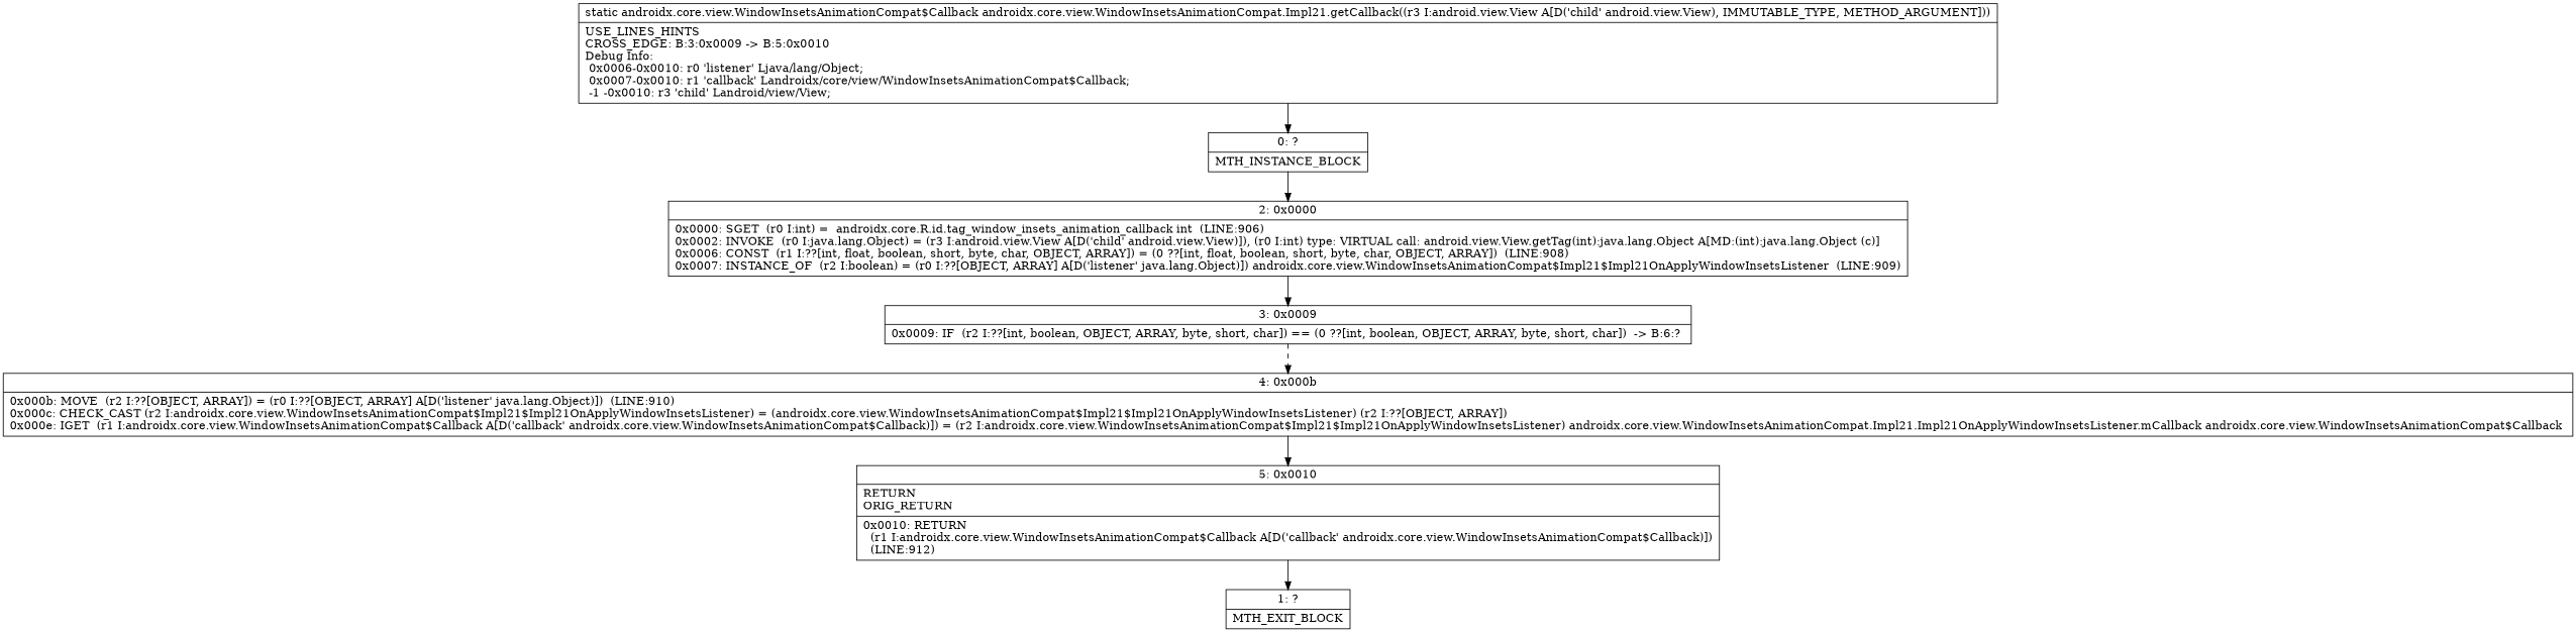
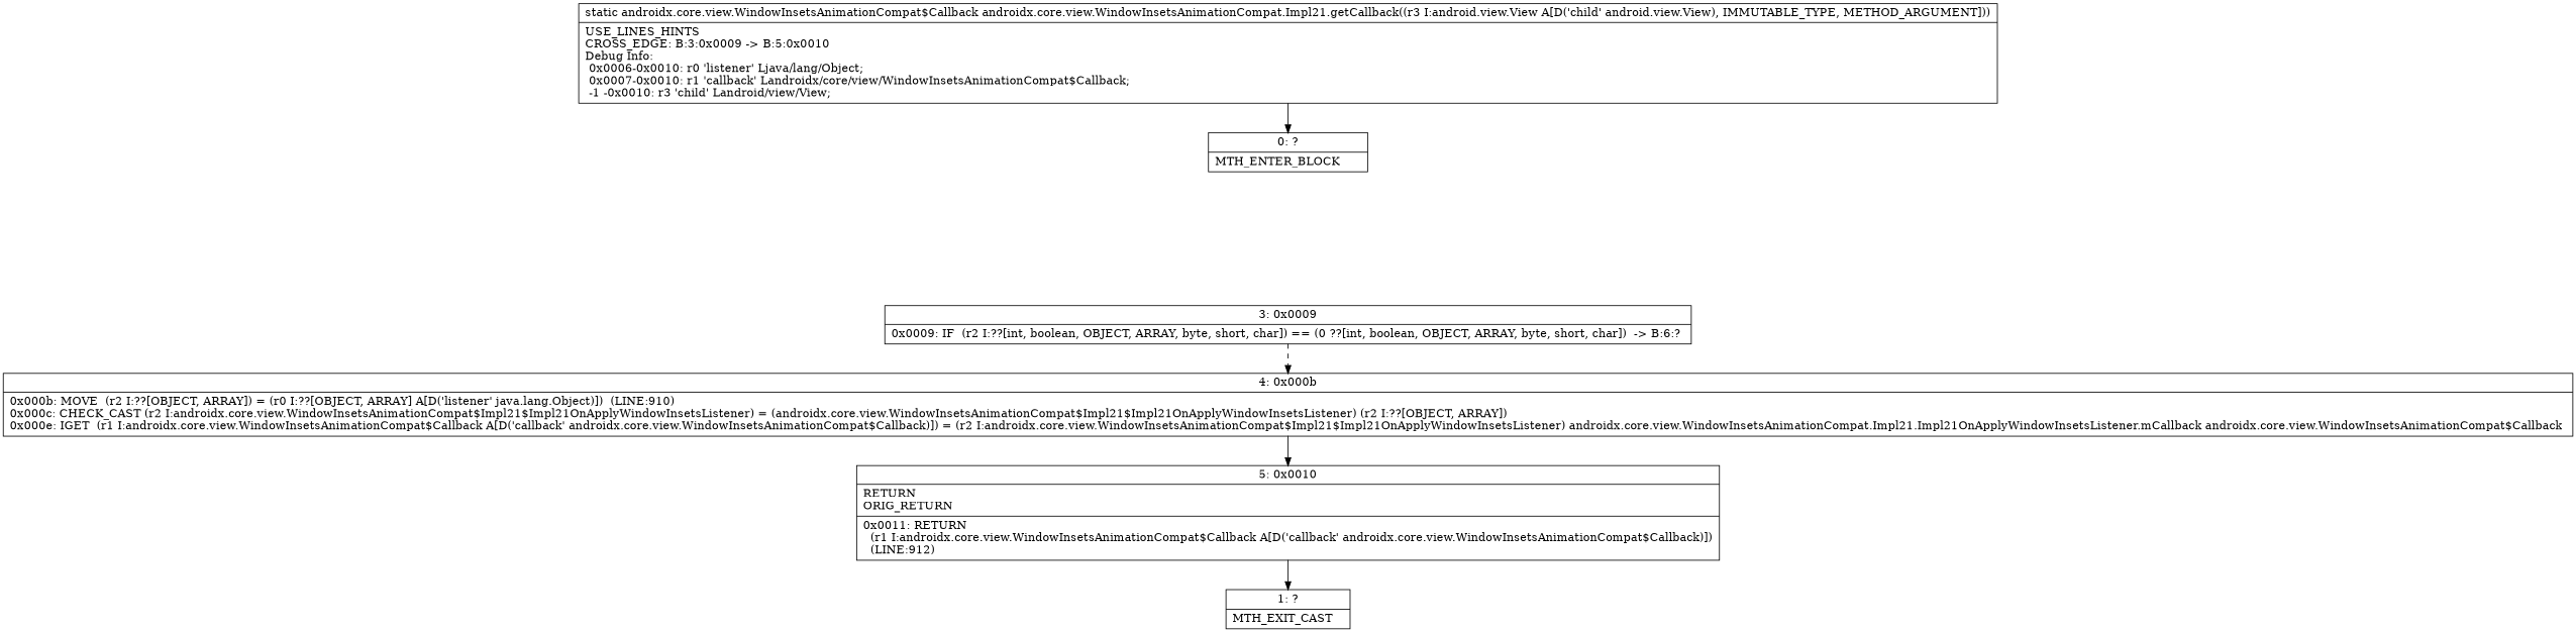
  digraph {
    node [shape=record]
-   n1 [label="{0\:\ ?|MTH_INSTANCE_BLOCK\l}"]
-   n2 [label="{2\:\ 0x0000|0x0000: SGET  (r0 I:int) =  androidx.core.R.id.tag_window_insets_animation_callback int  (LINE:906)\l0x0002: INVOKE  (r0 I:java.lang.Object) = (r3 I:android.view.View A[D('child' android.view.View)]), (r0 I:int) type: VIRTUAL call: android.view.View.getTag(int):java.lang.Object A[MD:(int):java.lang.Object (c)]\l0x0006: CONST  (r1 I:??[int, float, boolean, short, byte, char, OBJECT, ARRAY]) = (0 ??[int, float, boolean, short, byte, char, OBJECT, ARRAY])  (LINE:908)\l0x0007: INSTANCE_OF  (r2 I:boolean) = (r0 I:??[OBJECT, ARRAY] A[D('listener' java.lang.Object)]) androidx.core.view.WindowInsetsAnimationCompat$Impl21$Impl21OnApplyWindowInsetsListener  (LINE:909)\l}"]
+   n1 [label="{0\:\ ?|MTH_ENTER_BLOCK\l}"]
    n3 [label="{3\:\ 0x0009|0x0009: IF  (r2 I:??[int, boolean, OBJECT, ARRAY, byte, short, char]) == (0 ??[int, boolean, OBJECT, ARRAY, byte, short, char])  \-\> B:6:? \l}"]
    n4 [label="{4\:\ 0x000b|0x000b: MOVE  (r2 I:??[OBJECT, ARRAY]) = (r0 I:??[OBJECT, ARRAY] A[D('listener' java.lang.Object)])  (LINE:910)\l0x000c: CHECK_CAST (r2 I:androidx.core.view.WindowInsetsAnimationCompat$Impl21$Impl21OnApplyWindowInsetsListener) = (androidx.core.view.WindowInsetsAnimationCompat$Impl21$Impl21OnApplyWindowInsetsListener) (r2 I:??[OBJECT, ARRAY]) \l0x000e: IGET  (r1 I:androidx.core.view.WindowInsetsAnimationCompat$Callback A[D('callback' androidx.core.view.WindowInsetsAnimationCompat$Callback)]) = (r2 I:androidx.core.view.WindowInsetsAnimationCompat$Impl21$Impl21OnApplyWindowInsetsListener) androidx.core.view.WindowInsetsAnimationCompat.Impl21.Impl21OnApplyWindowInsetsListener.mCallback androidx.core.view.WindowInsetsAnimationCompat$Callback \l}"]
-   n5 [label="{5\:\ 0x0010|RETURN\lORIG_RETURN\l|0x0010: RETURN  \l  (r1 I:androidx.core.view.WindowInsetsAnimationCompat$Callback A[D('callback' androidx.core.view.WindowInsetsAnimationCompat$Callback)])\l  (LINE:912)\l}"]
-   n6 [label="{1\:\ ?|MTH_EXIT_BLOCK\l}"]
+   n5 [label="{5\:\ 0x0010|RETURN\lORIG_RETURN\l|0x0011: RETURN  \l  (r1 I:androidx.core.view.WindowInsetsAnimationCompat$Callback A[D('callback' androidx.core.view.WindowInsetsAnimationCompat$Callback)])\l  (LINE:912)\l}"]
+   n6 [label="{1\:\ ?|MTH_EXIT_CAST\l}"]
    n7 [label="{static androidx.core.view.WindowInsetsAnimationCompat$Callback androidx.core.view.WindowInsetsAnimationCompat.Impl21.getCallback((r3 I:android.view.View A[D('child' android.view.View), IMMUTABLE_TYPE, METHOD_ARGUMENT]))  | USE_LINES_HINTS\lCROSS_EDGE: B:3:0x0009 \-\> B:5:0x0010\lDebug Info:\l  0x0006\-0x0010: r0 'listener' Ljava\/lang\/Object;\l  0x0007\-0x0010: r1 'callback' Landroidx\/core\/view\/WindowInsetsAnimationCompat$Callback;\l  \-1 \-0x0010: r3 'child' Landroid\/view\/View;\l}"]
-   n1 -> n2
-   n2 -> n3
    n3 -> n4 [style=dashed]
    n4 -> n5
    n5 -> n6
    n7 -> n1
  }
